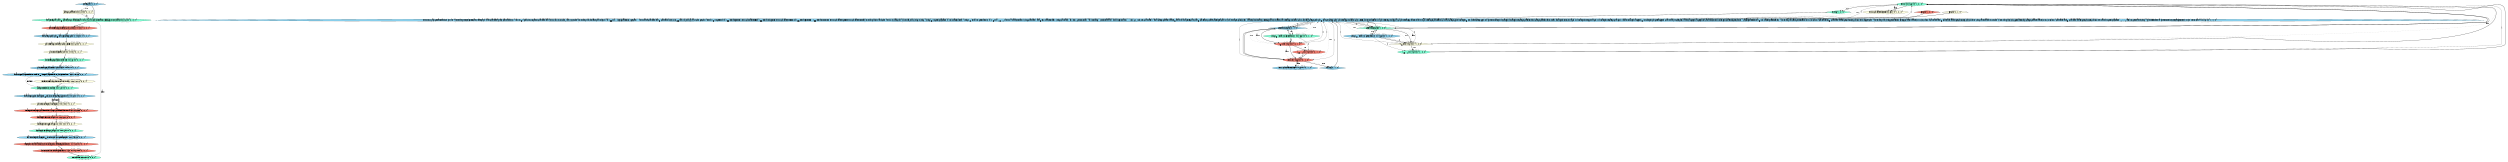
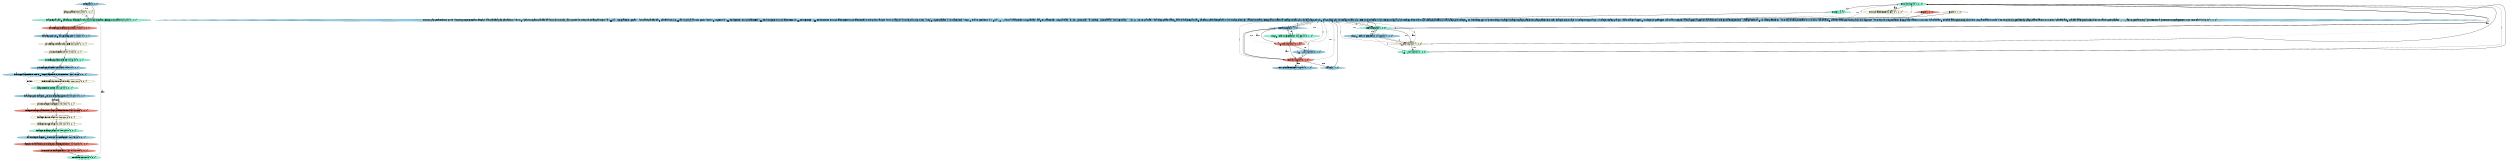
  digraph {
    node [fillcolor=skyblue shape=ellipse style=filled]
    edge [style=bold]
    n1 [fillcolor=aquamarine label="configureRenderer(renderer)@@@12@@@['0', '0', '1']"]
    n2 [label="final CategoryAxis domainAxis = new NoOverlapCategoryAxis(null)@@@13@@@['0', '0', '1']"]
    n3 [fillcolor=lightyellow label="plot.setDomainAxis(domainAxis)@@@14@@@['0', '0', '1']"]
    n4 [fillcolor=salmon label="domainAxis.setCategoryLabelPositions(CategoryLabelPositions.UP_90)@@@15@@@['0', '0', '1']"]
-   n5 [fillcolor=salmon label="domainAxis.setLowerMargin(0.0)@@@16@@@['0', '0', '1']"]
+   n5 [fillcolor=lightyellow label="domainAxis.setLowerMargin(0.0)@@@16@@@['0', '0', '1']"]
    n6 [fillcolor=lightyellow label="domainAxis.setUpperMargin(0.0)@@@17@@@['0', '0', '1']"]
    n7 [fillcolor=aquamarine label="return l@@@36@@@['1', '0', '0']"]
    n8 [fillcolor=aquamarine label="toString['1', '0', '0']" shape=diamond]
    n9 [fillcolor=aquamarine label="getBuildTimeGraph['1', '0', '0']" shape=diamond]
    n10 [label="return new Graph(getLastBuildTime(),500,400){@Override protected JFreeChart createGraph(){class ChartLabel{public ChartLabel(Run r){this.run = r}public int compareTo(ChartLabel that){return this.run.number - that.run.number}@Override public boolean equals(Object o){if (o == null || !.isAssignableFrom(o.getClass())) {return false}ChartLabel that = (ChartLabel)oreturn run == that.run}public java.awt.Color getColor(){Result r = run.getResult()if (r == Result.FAILURE) return ColorPalette.REDif (r == Result.UNSTABLE) return ColorPalette.YELLOWif (r == Result.ABORTED || r == Result.NOT_BUILT) return ColorPalette.GREYreturn ColorPalette.BLUE}@Override public int hashCode(){return run.hashCode()}@Override public String toString(){String l = run.getDisplayName()if (run instanceof Build) {String s = ((Build)run).getBuiltOnStr()if (s != null) l += ' ' + s}return l}}DataSetBuilder<String,ChartLabel> data = new DataSetBuilder<String,ChartLabel>()for (Run r : getNewBuilds()){if (r.isBuilding()) continuedata.add(((double)r.getDuration()) / (1000 * 60),\"min\",new ChartLabel(r))}final CategoryDataset dataset = data.build()final JFreeChart chart = ChartFactory.createStackedAreaChart(null,null,Messages.Job_minutes(),dataset,PlotOrientation.VERTICAL,false,true,false)chart.setBackgroundPaint(Color.white)final CategoryPlot plot = chart.getCategoryPlot()plot.setBackgroundPaint(Color.WHITE)plot.setOutlinePaint(null)plot.setForegroundAlpha(0.8f)plot.setRangeGridlinesVisible(true)plot.setRangeGridlinePaint(Color.black)CategoryAxis domainAxis = new ShiftedCategoryAxis(null)plot.setDomainAxis(domainAxis)domainAxis.setCategoryLabelPositions(CategoryLabelPositions.UP_90)domainAxis.setLowerMargin(0.0)domainAxis.setUpperMargin(0.0)domainAxis.setCategoryMargin(0.0)final NumberAxis rangeAxis = (NumberAxis)plot.getRangeAxis()ChartUtil.adjustChebyshev(dataset,rangeAxis)rangeAxis.setStandardTickUnits(NumberAxis.createIntegerTickUnits())StackedAreaRenderer ar = new StackedAreaRenderer2(){@Override public Paint getItemPaint(int row,int column){ChartLabel key = (ChartLabel)dataset.getColumnKey(column)return key.getColor()}@Override public String generateURL(CategoryDataset dataset,int row,int column){ChartLabel label = (ChartLabel)dataset.getColumnKey(column)return String.valueOf(label.run.number)}@Override public String generateToolTip(CategoryDataset dataset,int row,int column){ChartLabel label = (ChartLabel)dataset.getColumnKey(column)return label.run.getDisplayName() + \" : \" + label.run.getDurationString()}}plot.setRenderer(ar)plot.setInsets(new RectangleInsets(0,0,0,5.0))return chart}}@@@3@@@['1', '1', '0']"]
    n11 [fillcolor=lightyellow label="return ColorPalette.BLUE@@@25@@@['1', '0', '0']"]
    n12 [label="String s = ((Build)run).getBuiltOnStr()@@@33@@@['1', '0', '0']"]
    n13 [fillcolor=lightyellow label="s != null@@@34@@@['1', '0', '0']" shape=diamond]
    n14 [fillcolor=salmon label="s != null@@@34@@@['0', '1', '0']"]
    n15 [fillcolor=salmon label="return l@@@36@@@['0', '1', '0']"]
    n16 [label="getBuildTimeGraph['0', '1', '0']" shape=diamond]
    n17 [fillcolor=aquamarine label="l += ' ' + s@@@34@@@['1', '0', '0']"]
    n18 [fillcolor=aquamarine label="domainAxis.setCategoryMargin(0.0)@@@18@@@['0', '0', '1']"]
    n19 [label="final NumberAxis rangeAxis = (NumberAxis)plot.getRangeAxis()@@@19@@@['0', '0', '1']"]
    n20 [label="return ColorPalette.BLUE@@@25@@@['0', '1', '0']"]
    n21 [fillcolor=salmon label="chart.setBackgroundPaint(Color.white)@@@4@@@['0', '0', '1']"]
    n22 [label="final CategoryPlot plot = chart.getCategoryPlot()@@@5@@@['0', '0', '1']"]
    n23 [fillcolor=lightyellow label="plot.setBackgroundPaint(Color.WHITE)@@@6@@@['0', '0', '1']"]
    n24 [fillcolor=lightyellow label="renderer.setBaseStroke(new BasicStroke(3))@@@11@@@['0', '0', '1']"]
    n25 [fillcolor=salmon label="rangeAxis.setStandardTickUnits(NumberAxis.createIntegerTickUnits())@@@20@@@['0', '0', '1']"]
    n26 [fillcolor=salmon label="plot.setInsets(new RectangleInsets(0,0,0,5.0))@@@21@@@['0', '0', '1']"]
    n27 [fillcolor=lightyellow label="CategoryDataset ds@@@2@@@['0', '0', '1']" shape=box]
    n28 [fillcolor=aquamarine label="final JFreeChart chart = ChartFactory.createLineChart(null,null,null,ds,PlotOrientation.VERTICAL,true,true,false)@@@3@@@['0', '0', '1']"]
    n29 [fillcolor=aquamarine label="return chart@@@22@@@['0', '0', '1']"]
    n30 [label="plot.setRangeGridlinePaint(Color.black)@@@9@@@['0', '0', '1']"]
    n31 [label="final LineAndShapeRenderer renderer = (LineAndShapeRenderer)plot.getRenderer()@@@10@@@['0', '0', '1']"]
-   n32 [fillcolor=salmon label="l += ' ' + s@@@34@@@['0', '1', '0']"]
+   n32 [label="l += ' ' + s@@@34@@@['0', '1', '0']"]
    n33 [label="toString['0', '1', '0']" shape=diamond]
    n34 [fillcolor=salmon label="getColor['1', '0', '0']" shape=diamond]
    n35 [fillcolor=lightyellow label="plot.setOutlinePaint(null)@@@7@@@['0', '0', '1']"]
    n36 [fillcolor=aquamarine label="plot.setRangeGridlinesVisible(true)@@@8@@@['0', '0', '1']"]
    n37 [fillcolor=lightyellow label="getColor['0', '1', '0']" shape=diamond]
    n38 [fillcolor=aquamarine label="String s = ((Build)run).getBuiltOnStr()@@@33@@@['0', '1', '0']"]
    n39 [label="createChart['0', '0', '1']" shape=diamond]
    n1 -> n2
    n2 -> n3 [label=domainAxis style=solid]
    n2 -> n3
    n3 -> n4
    n4 -> n5
    n5 -> n6
    n6 -> n18
    n7 -> n8 [label=true style=dotted]
    n7 -> n8
    n7 -> n9
    n7 -> n10 [label=true style=dotted]
    n7 -> n11
    n7 -> n11 [label=false style=dotted]
    n8 -> n10
    n9 -> n7
    n9 -> n10
    n9 -> n12 [label=true style=dotted]
    n9 -> n12
    n9 -> n13 [label=true style=dotted]
    n9 -> n13
    n9 -> n13 [label=false style=dotted]
    n10 -> n7 [label=l style=solid]
    n10 -> n7 [label=r style=solid]
    n10 -> n9 [label=o style=solid]
    n10 -> n9
    n10 -> n9 [label=r style=solid]
    n10 -> n13 [label=o style=solid]
    n10 -> n13 [label=r style=solid]
    n10 -> n14 [label=r style=solid]
    n10 -> n14 [label=o style=solid]
    n10 -> n15 [label=r style=solid]
    n10 -> n15 [label=l style=solid]
    n10 -> n16
    n10 -> n16 [label=r style=solid]
    n10 -> n16 [label=o style=solid]
    n12 -> n9
    n12 -> n10 [label=true style=dotted]
    n12 -> n13
    n12 -> n13 [label=s style=solid]
    n12 -> n17 [label=s style=solid]
    n13 -> n7 [label=false style=dotted]
    n13 -> n7
    n13 -> n17 [label=true style=dotted]
    n13 -> n17
    n14 -> n15 [label=false style=dotted]
    n14 -> n15
    n14 -> n32
    n14 -> n32 [label=true style=dotted]
    n15 -> n10 [label=true style=dotted]
    n15 -> n16
    n15 -> n20
    n15 -> n20 [label=false style=dotted]
    n15 -> n33
    n15 -> n33 [label=true style=dotted]
    n16 -> n10
    n16 -> n14 [label=true style=dotted]
    n16 -> n14 [label=false style=dotted]
    n16 -> n14
    n16 -> n15
    n16 -> n38 [label=true style=dotted]
    n16 -> n38
    n17 -> n7 [label=l style=solid]
    n17 -> n7
    n18 -> n19
    n19 -> n25
    n21 -> n22
    n22 -> n23
    n23 -> n35
    n24 -> n1
    n25 -> n26
    n26 -> n29
    n27 -> n28 [label=ds style=solid]
    n28 -> n21
    n28 -> n29 [label=chart style=solid]
    n30 -> n31
    n31 -> n1 [label=renderer style=solid]
    n31 -> n24
    n32 -> n15
    n32 -> n15 [label=l style=solid]
    n33 -> n10
    n34 -> n10
    n35 -> n36
    n36 -> n30
    n37 -> n10
    n38 -> n10 [label=true style=dotted]
    n38 -> n14
    n38 -> n14 [label=s style=solid]
    n38 -> n16
    n38 -> n32 [label=s style=solid]
    n39 -> n27 [label=true style=solid]
    n39 -> n28
  }
